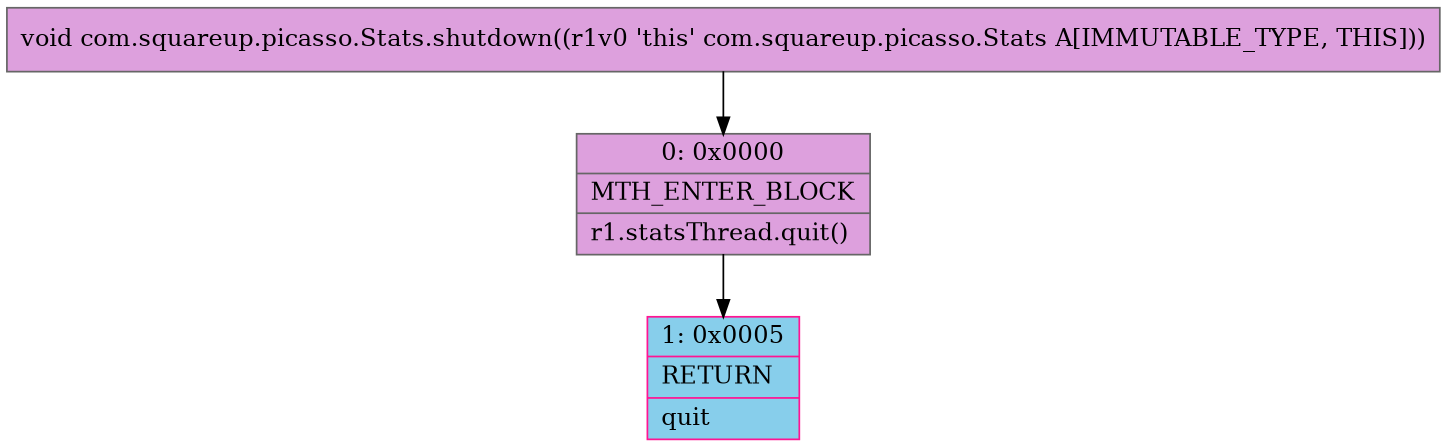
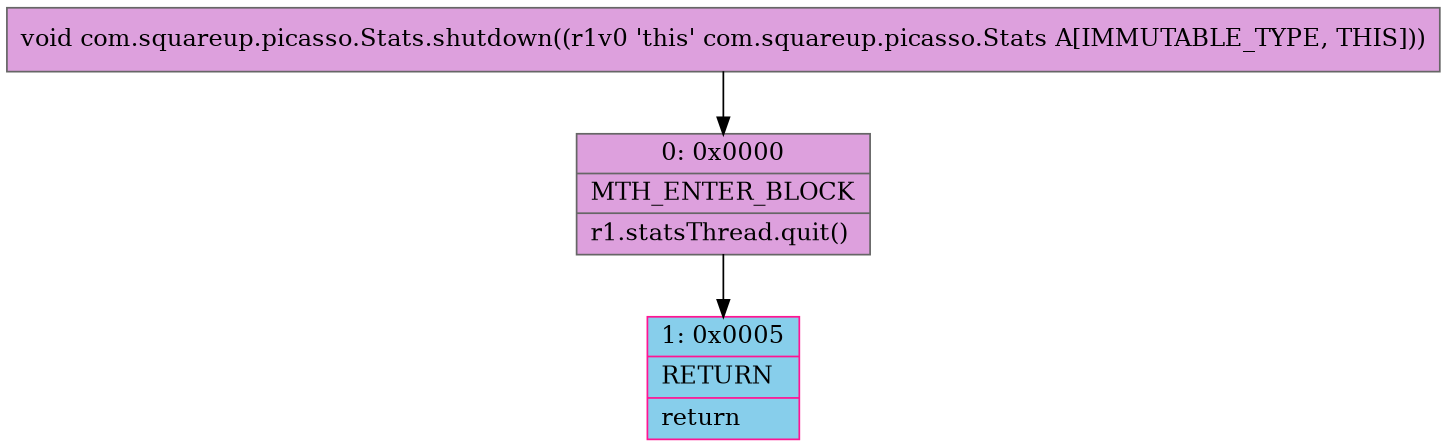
  digraph {
    node [shape=record style=filled fillcolor=plum color=gray40]
    n1 [label="{0\:\ 0x0000|MTH_ENTER_BLOCK\l|r1.statsThread.quit()\l}"]
-   n2 [label="{1\:\ 0x0005|RETURN\l|quit\l}" fillcolor=skyblue color=deeppink]
+   n2 [label="{1\:\ 0x0005|RETURN\l|return\l}" fillcolor=skyblue color=deeppink]
    n3 [label="{void com.squareup.picasso.Stats.shutdown((r1v0 'this' com.squareup.picasso.Stats A[IMMUTABLE_TYPE, THIS])) }"]
    n1 -> n2
    n3 -> n1
  }
